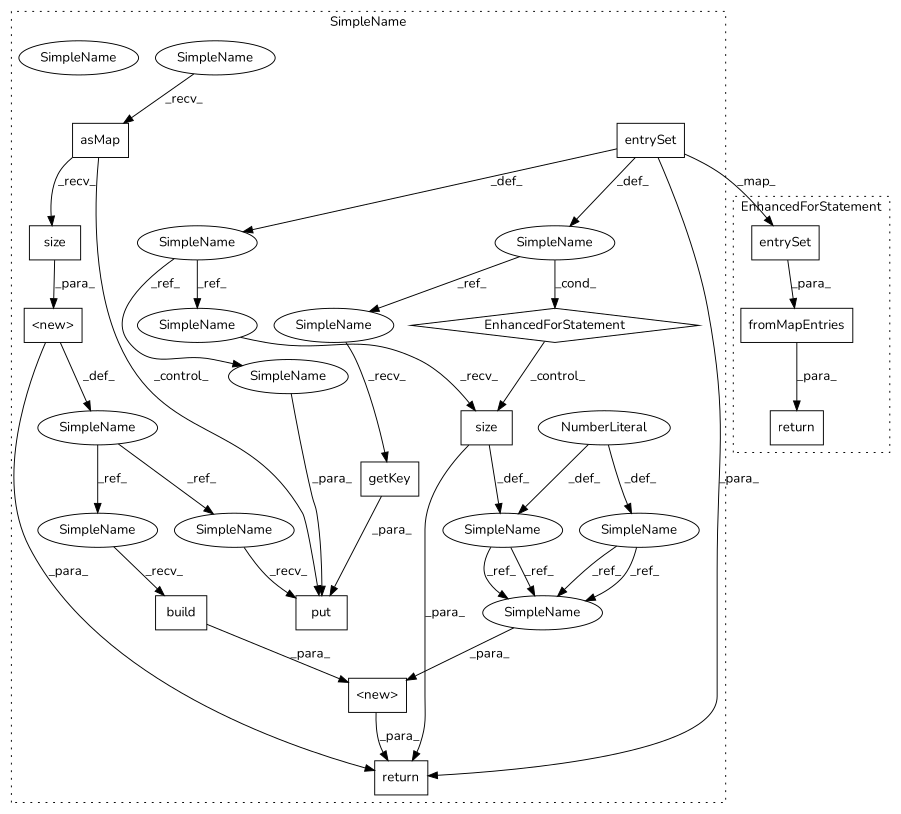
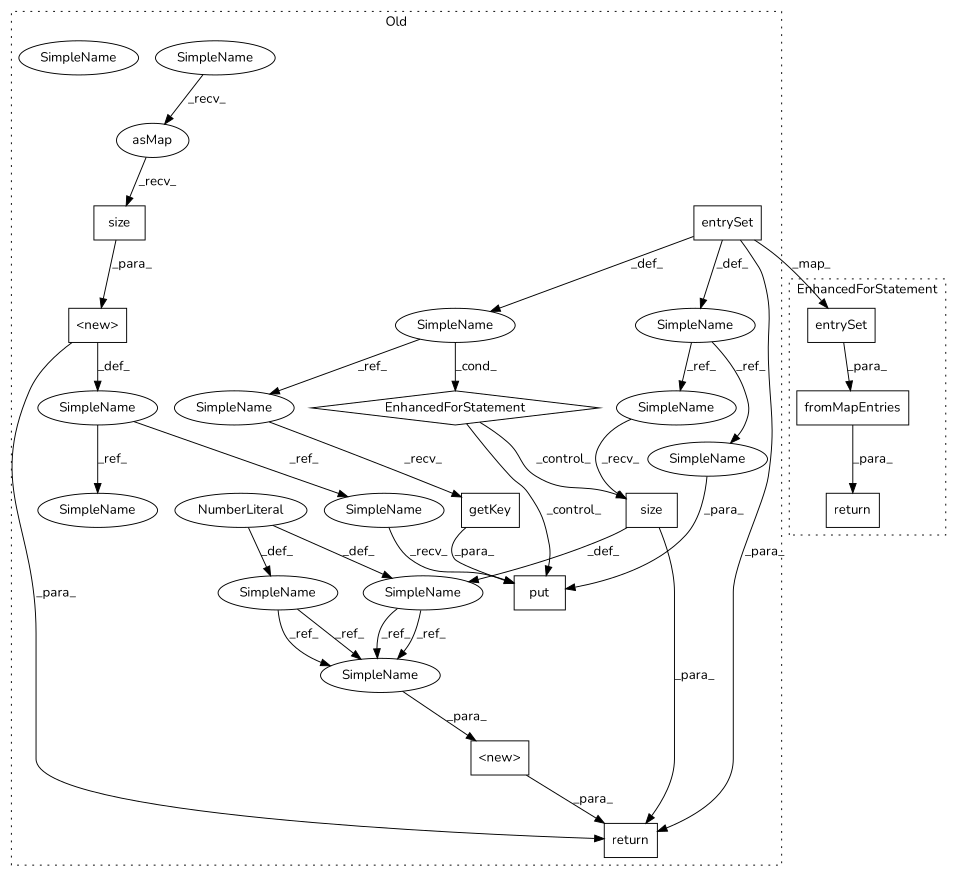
  digraph {
    fontname=Nunito
    node [a=42 fontname=Nunito l=7 s=10953 shape=ellipse]
    edge [fontname=Nunito]
    n1 [a=32 l=10 label=entrySet s=10632 shape=box]
    n2 [l=5 label=SimpleName s=10599]
    n3 [a=70 l="5,2" label=EnhancedForStatement s="10540,10642" shape=diamond]
    n4 [a=32 l=8 label=getKey s=10666 shape=box]
    n5 [a=32 l="4,1" label=put s="10840,10852" shape=box]
    n6 [label=SimpleName s=10446]
-   n7 [a=32 label=asMap s=10500 shape=box]
+   n7 [a=32 label=asMap s=10500]
    n8 [l=4 label=SimpleName s=10863]
    n9 [a=14 l="27,1" label="<new>" s="10909,10974" shape=box]
    n10 [a=34 l=1 label=NumberLiteral s=10532]
    n11 [l=4 label=SimpleName s=10525]
    n12 [l=3 label=SimpleName s=10755]
    n13 [a=32 l=6 label=size s=10875 shape=box]
-   n14 [a=32 label=build s=10944 shape=box]
    n15 [a=32 l=6 label=size s=10508 shape=box]
    n16 [a=14 l="27,1" label="<new>" s="10464,10514" shape=box]
    n17 [a=41 label=return s=10902 shape=box]
    n18 [l=8 label=SimpleName s=10491]
    n19 [l=4 label=SimpleName]
    n20 [label=SimpleName s=10832]
    n21 [label=SimpleName s=10936]
    n22 [l=3 label=SimpleName s=10849]
    n23 [l=3 label=SimpleName s=10871]
    n24 [l=4 label=SimpleName]
    n25 [l=5 label=SimpleName s=10660]
    n26 [a=32 l=10 label=entrySet s=10017 shape=box]
    n27 [a=41 label=return s=9978 shape=box]
    n28 [a=32 l="15,1" label=fromMapEntries s="9985,10044" shape=box]
    subgraph cluster_1 {
-     label=SimpleName
+     label=Old
      style=dotted
      n1
      n2
      n3
      n4
      n5
      n6
      n7
      n8
      n9
      n10
      n11
      n12
      n13
-     n14
      n15
      n16
      n17
      n18
      n19
      n20
      n21
      n22
      n23
      n24
      n25
    }
    subgraph cluster_2 {
      label=EnhancedForStatement
      style=dotted
      n26
      n27
      n28
    }
    n1 -> n2 [label=_def_]
    n1 -> n12 [label=_def_]
    n1 -> n17 [label=_para_]
    n1 -> n26 [label=_map_]
    n2 -> n3 [label=_cond_]
    n2 -> n25 [label=_ref_]
-   n7 -> n5 [label=_control_]
+   n3 -> n5 [label=_control_]
    n3 -> n13 [label=_control_]
    n4 -> n5 [label=_para_]
    n6 -> n20 [label=_ref_]
    n6 -> n21 [label=_ref_]
    n7 -> n15 [label=_recv_]
    n8 -> n24 [label=_ref_]
    n8 -> n24 [label=_ref_]
    n9 -> n17 [label=_para_]
    n10 -> n8 [label=_def_]
    n10 -> n11 [label=_def_]
    n11 -> n24 [label=_ref_]
    n11 -> n24 [label=_ref_]
    n12 -> n22 [label=_ref_]
    n12 -> n23 [label=_ref_]
    n13 -> n8 [label=_def_]
    n13 -> n17 [label=_para_]
-   n14 -> n9 [label=_para_]
    n15 -> n16 [label=_para_]
    n16 -> n6 [label=_def_]
    n16 -> n17 [label=_para_]
    n18 -> n7 [label=_recv_]
    n20 -> n5 [label=_recv_]
-   n21 -> n14 [label=_recv_]
    n22 -> n5 [label=_para_]
    n23 -> n13 [label=_recv_]
    n24 -> n9 [label=_para_]
    n25 -> n4 [label=_recv_]
    n26 -> n28 [label=_para_]
    n28 -> n27 [label=_para_]
  }
